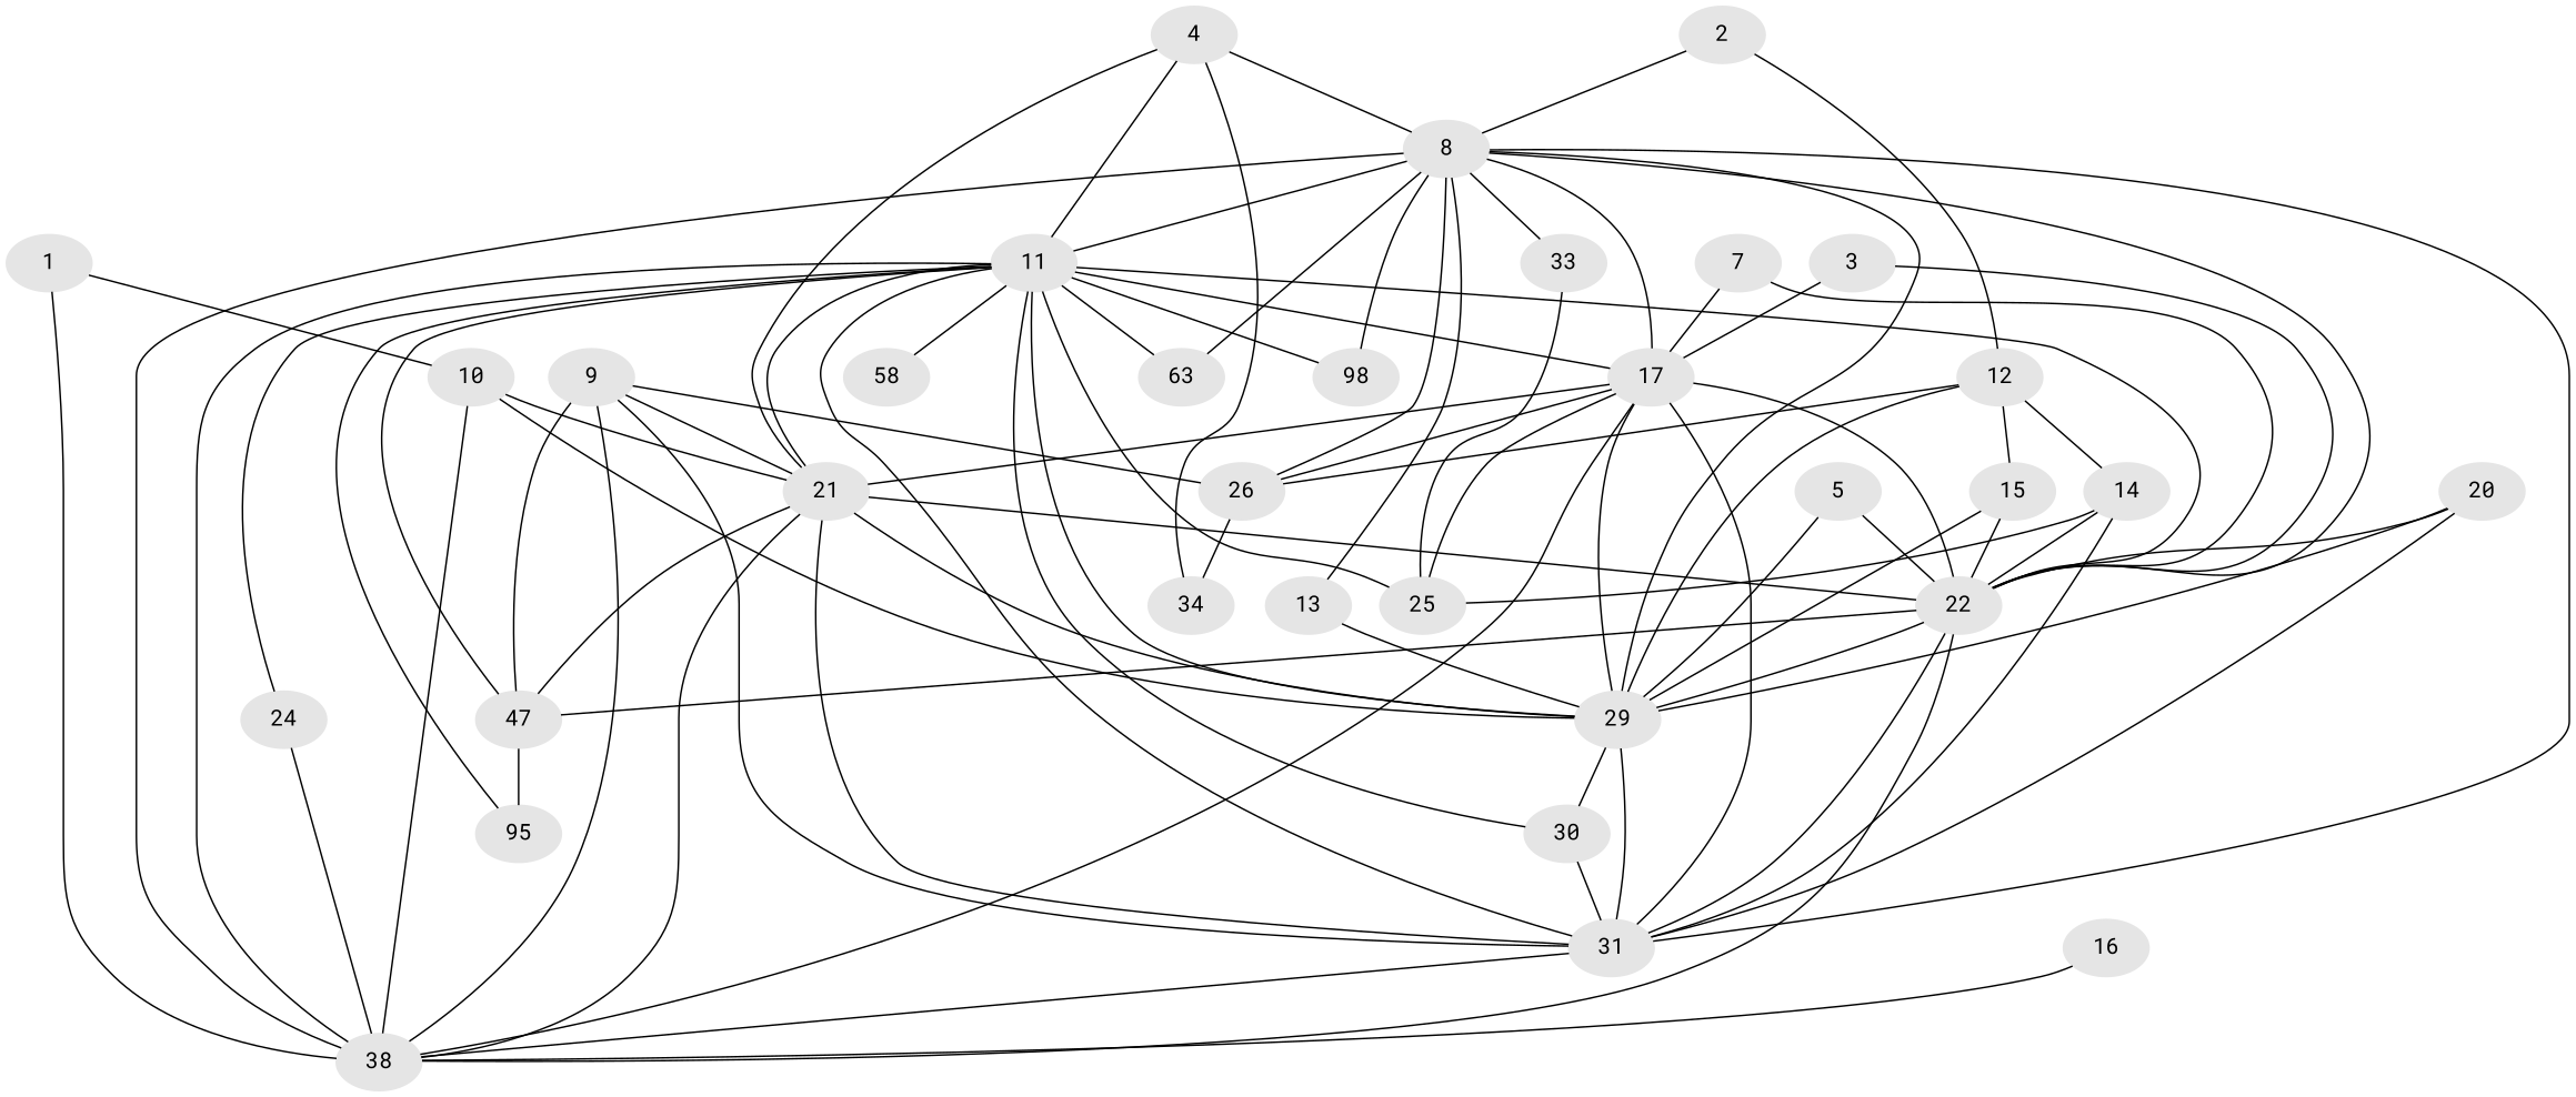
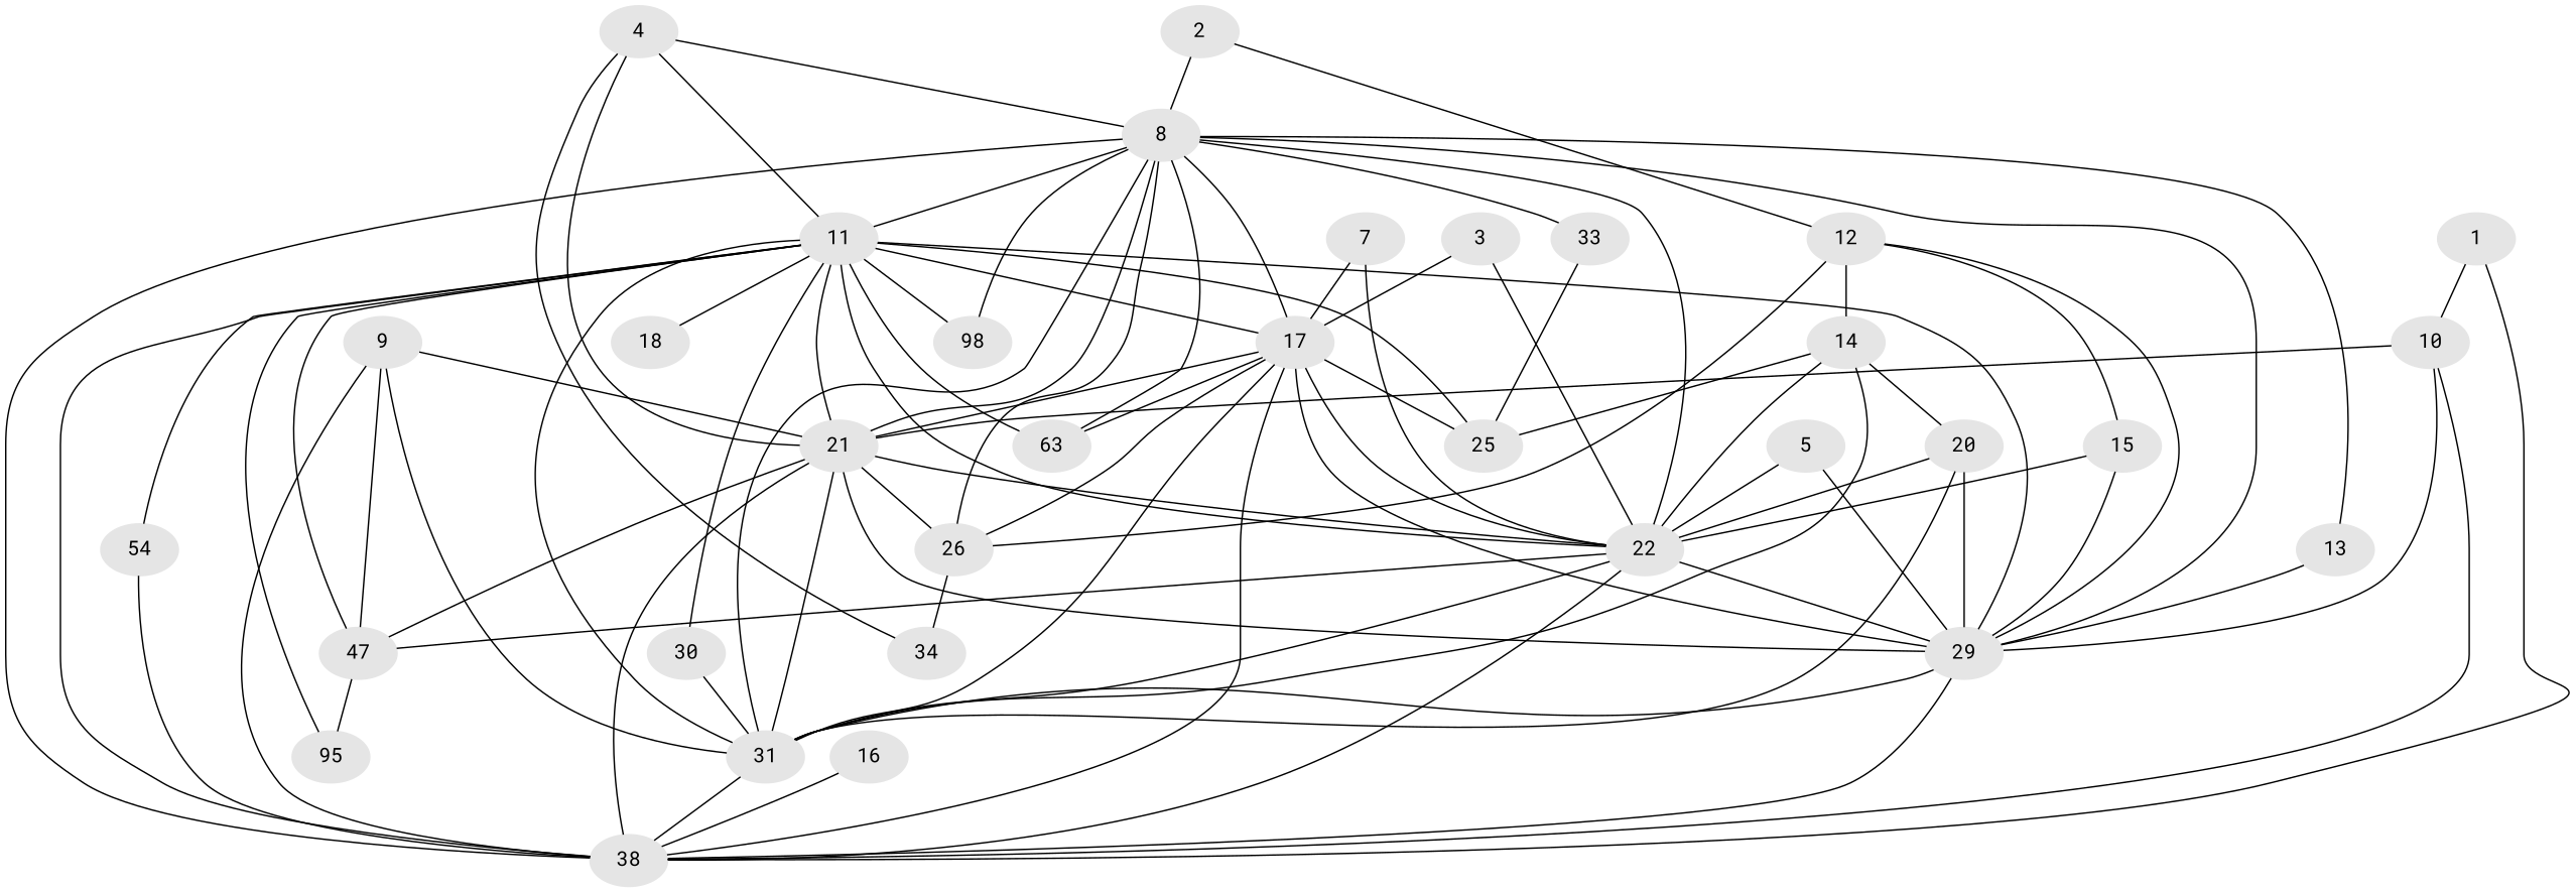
  graph {
    fontname="Roboto Mono"
    node [color=gray90 fontname="Roboto Mono" style=filled]
    edge [fontname="Roboto Mono" weight=1.0]
    1
    10
    n3 [label=38]
    29
    21
    2
    8
    12
    17
    22
    11
    13
    n13 [label=63]
    26
    n15 [label=98]
    31
    33
    14
    15
    3
    25
    n22 [label=47]
    4
    34
-   18 [label=58]
-   24
+   18
+   24 [label=54]
    30
    n28 [label=95]
    5
    7
    9
    20
    16
    1 -- 10
    1 -- n3
    10 -- n3
    10 -- 29
    10 -- 21
-   29 -- 30 [weight=2.0]
+   29 -- n3 [weight=2.0]
    29 -- 31
    21 -- n3
    21 -- 29 [weight=2.0]
    21 -- 22 [weight=2.0]
    21 -- 31
    21 -- n22
    2 -- 8
    2 -- 12
    8 -- n3 [weight=2.0]
    8 -- 29 [weight=2.0]
+   8 -- 21 [weight=2.0]
    8 -- 17 [weight=3.0]
    8 -- 22 [weight=2.0]
    8 -- 11 [weight=4.0]
    8 -- 13
    8 -- n13 [weight=2.0]
    8 -- 26 [weight=2.0]
    8 -- n15
    8 -- 31 [weight=2.0]
    8 -- 33
    12 -- 29
    12 -- 26
    12 -- 14
    12 -- 15
    17 -- n3
    17 -- 29
    17 -- 21
    17 -- 22
+   17 -- n13
    17 -- 26
    17 -- 31
    17 -- 25
    22 -- n3
    22 -- 29 [weight=2.0]
    22 -- 31
    22 -- n22
    11 -- n3 [weight=3.0]
    11 -- 29 [weight=2.0]
    11 -- 21 [weight=2.0]
    11 -- 17 [weight=4.0]
    11 -- 22 [weight=2.0]
    11 -- n13
    11 -- n15
    11 -- 31 [weight=3.0]
    11 -- 25
    11 -- n22
    11 -- 18
    11 -- 24
    11 -- 30
    11 -- n28
    13 -- 29
    26 -- 34
    31 -- n3
    33 -- 25
    14 -- 22
    14 -- 31
    14 -- 25
+   14 -- 20
    15 -- 29
    15 -- 22
    3 -- 17
    3 -- 22
    n22 -- n28
    4 -- 21
    4 -- 8
    4 -- 11
    4 -- 34
    24 -- n3
    30 -- 31
    5 -- 29
    5 -- 22
    7 -- 17
    7 -- 22
    9 -- n3
    9 -- 21
-   9 -- 26
+   21 -- 26
    9 -- 31
    9 -- n22
    20 -- 29
    20 -- 22
    20 -- 31
    16 -- n3
  }
